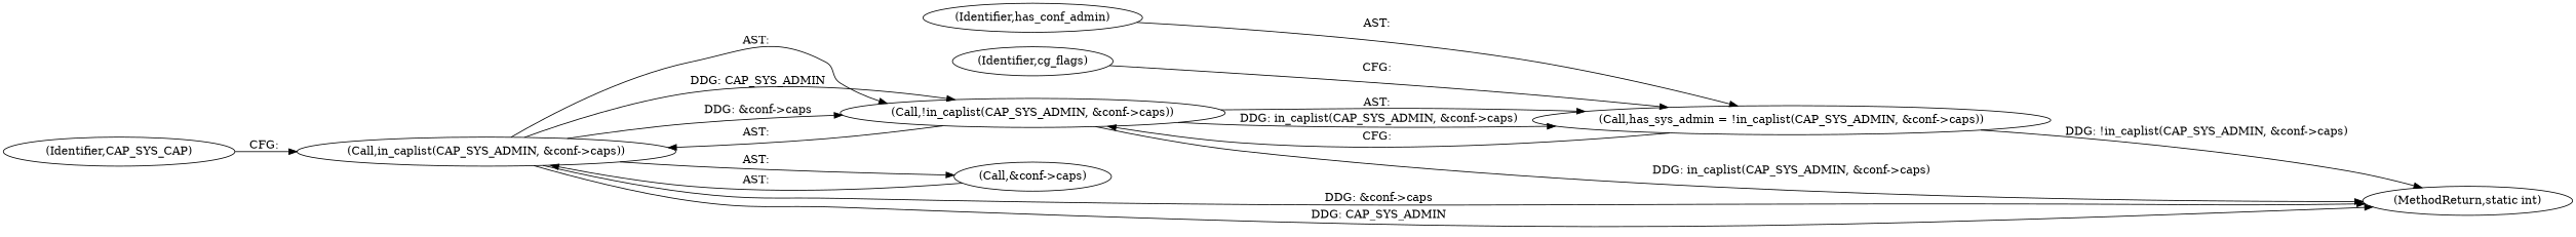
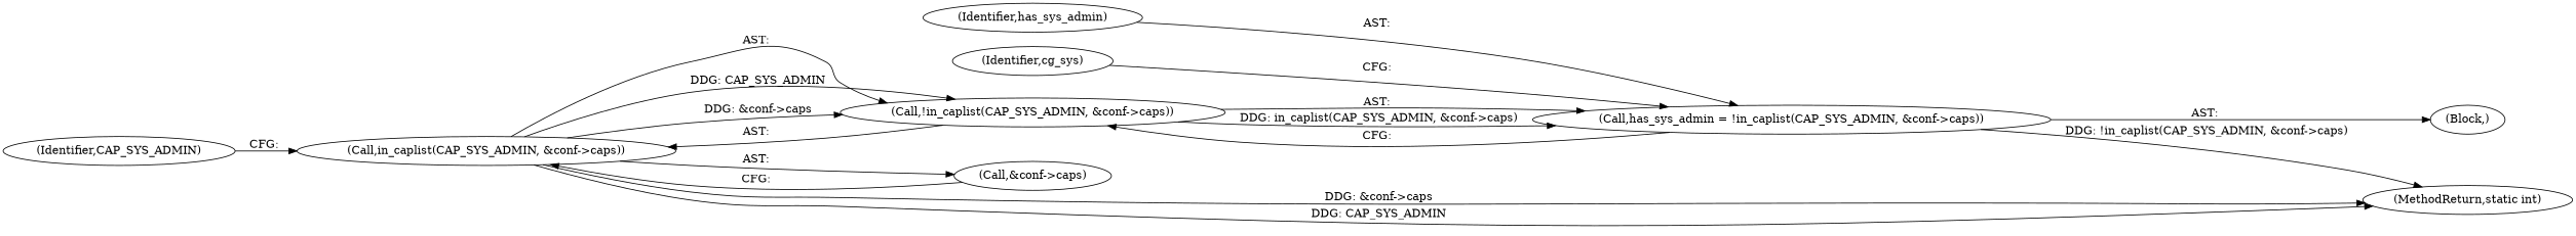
  digraph {
    rankdir=LR
    n1 [label="(Call,in_caplist(CAP_SYS_ADMIN, &conf->caps))"]
    n2 [label="(Call,!in_caplist(CAP_SYS_ADMIN, &conf->caps))"]
    n3 [label="(Call,&conf->caps)"]
    n4 [label="(MethodReturn,static int)"]
    n5 [label="(Call,has_sys_admin = !in_caplist(CAP_SYS_ADMIN, &conf->caps))"]
-   n7 [label="(Identifier,has_conf_admin)"]
-   n8 [label="(Identifier,cg_flags)"]
-   n9 [label="(Identifier,CAP_SYS_CAP)"]
+   n6 [label="(Block,)"]
+   n7 [label="(Identifier,has_sys_admin)"]
+   n8 [label="(Identifier,cg_sys)"]
+   n9 [label="(Identifier,CAP_SYS_ADMIN)"]
    n1 -> n2 [label="AST: "]
    n1 -> n2 [label="DDG: CAP_SYS_ADMIN"]
    n1 -> n2 [label="DDG: &conf->caps"]
    n1 -> n3 [label="AST: "]
    n1 -> n4 [label="DDG: &conf->caps"]
    n1 -> n4 [label="DDG: CAP_SYS_ADMIN"]
    n2 -> n1 [label="AST: "]
-   n2 -> n4 [label="DDG: in_caplist(CAP_SYS_ADMIN, &conf->caps)"]
    n2 -> n5 [label="AST: "]
    n2 -> n5 [label="DDG: in_caplist(CAP_SYS_ADMIN, &conf->caps)"]
-   n3 -> n1 [label="AST: "]
+   n3 -> n1 [label="CFG: "]
    n5 -> n2 [label="CFG: "]
    n5 -> n4 [label="DDG: !in_caplist(CAP_SYS_ADMIN, &conf->caps)"]
+   n5 -> n6 [label="AST: "]
    n7 -> n5 [label="AST: "]
    n8 -> n5 [label="CFG: "]
    n9 -> n1 [label="CFG: "]
  }
